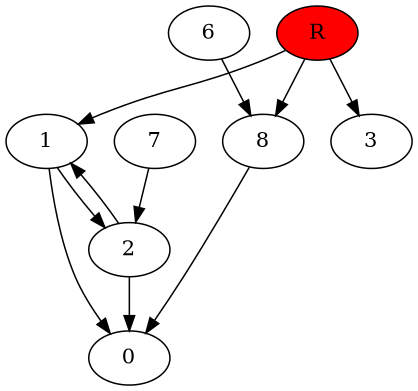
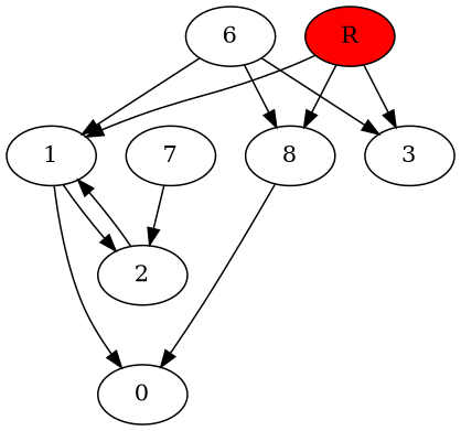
  digraph {
    1
    2
    n3 [label=0]
    6
    3
    8
    7
    R [fillcolor="#ff0000" style=filled]
    1 -> 2
    1 -> n3
    2 -> 1
-   2 -> n3
+   6 -> 1
+   6 -> 3
    6 -> 8
    8 -> n3
    7 -> 2
    R -> 1
    R -> 3
    R -> 8
  }
